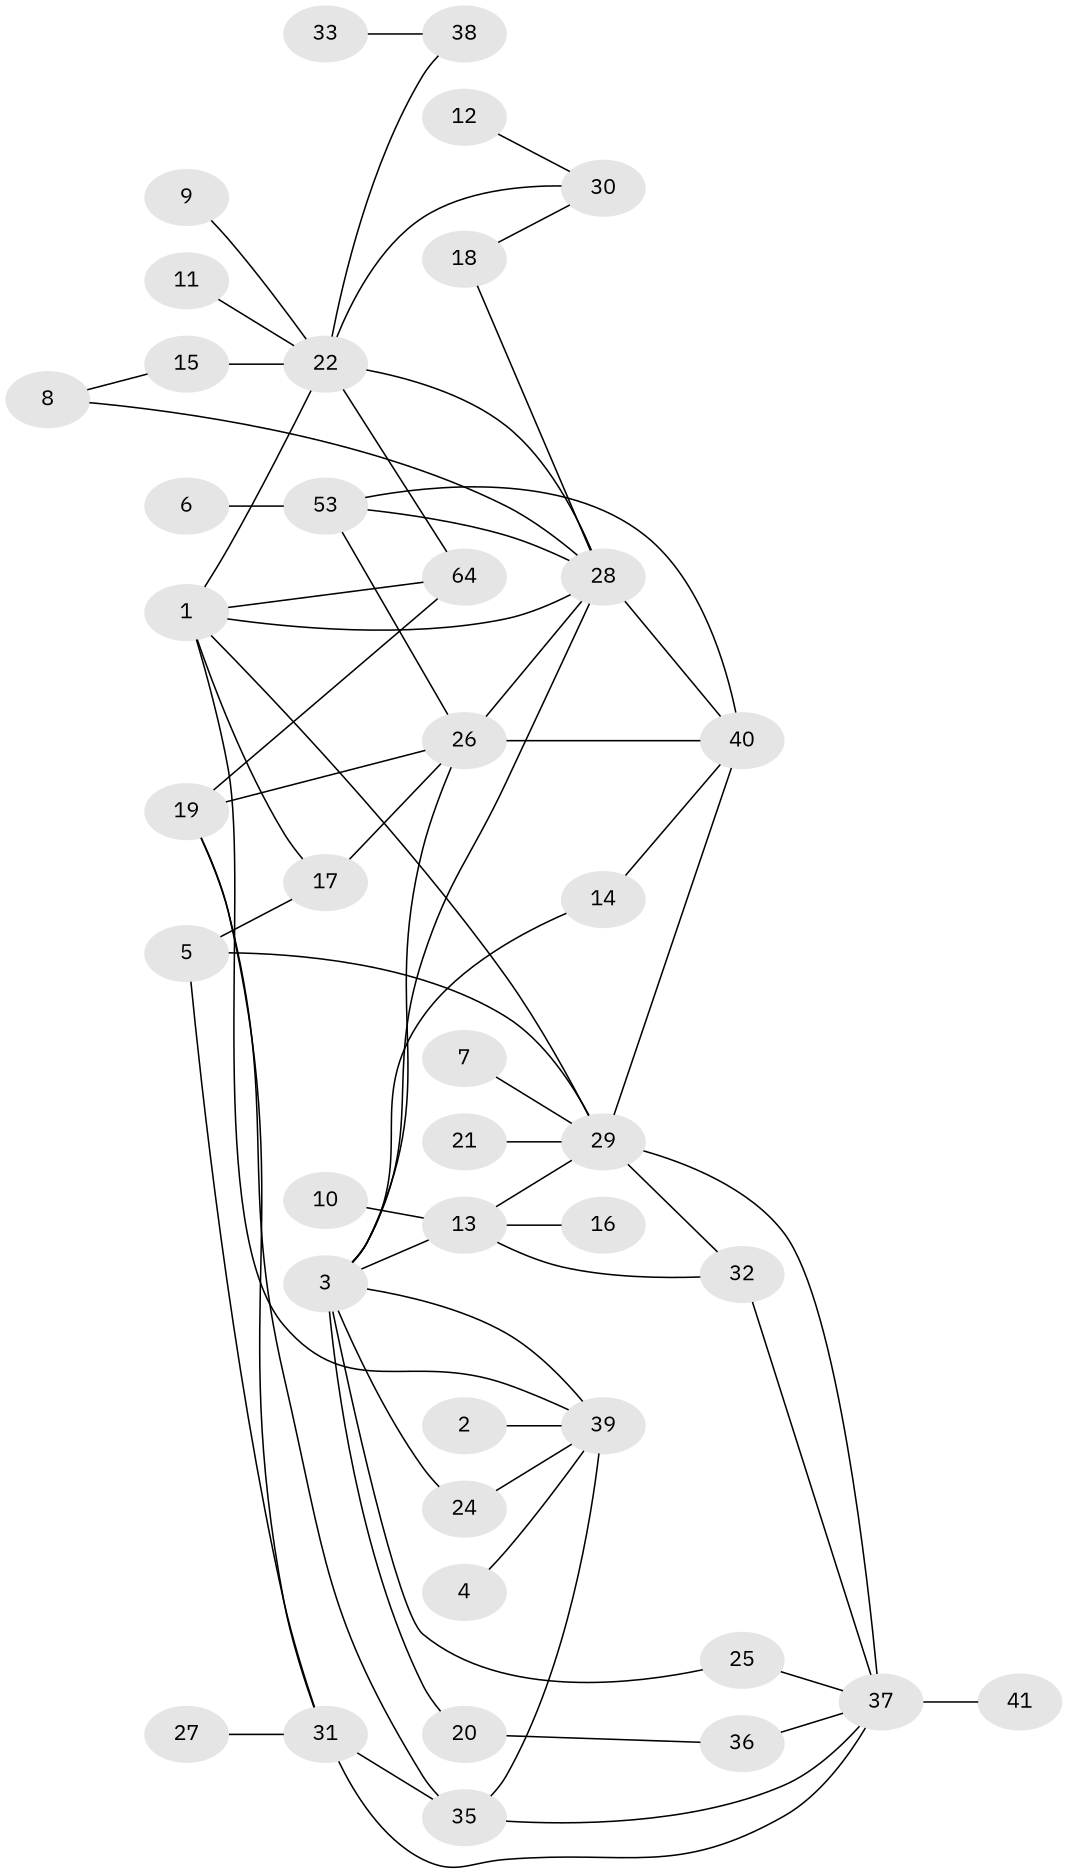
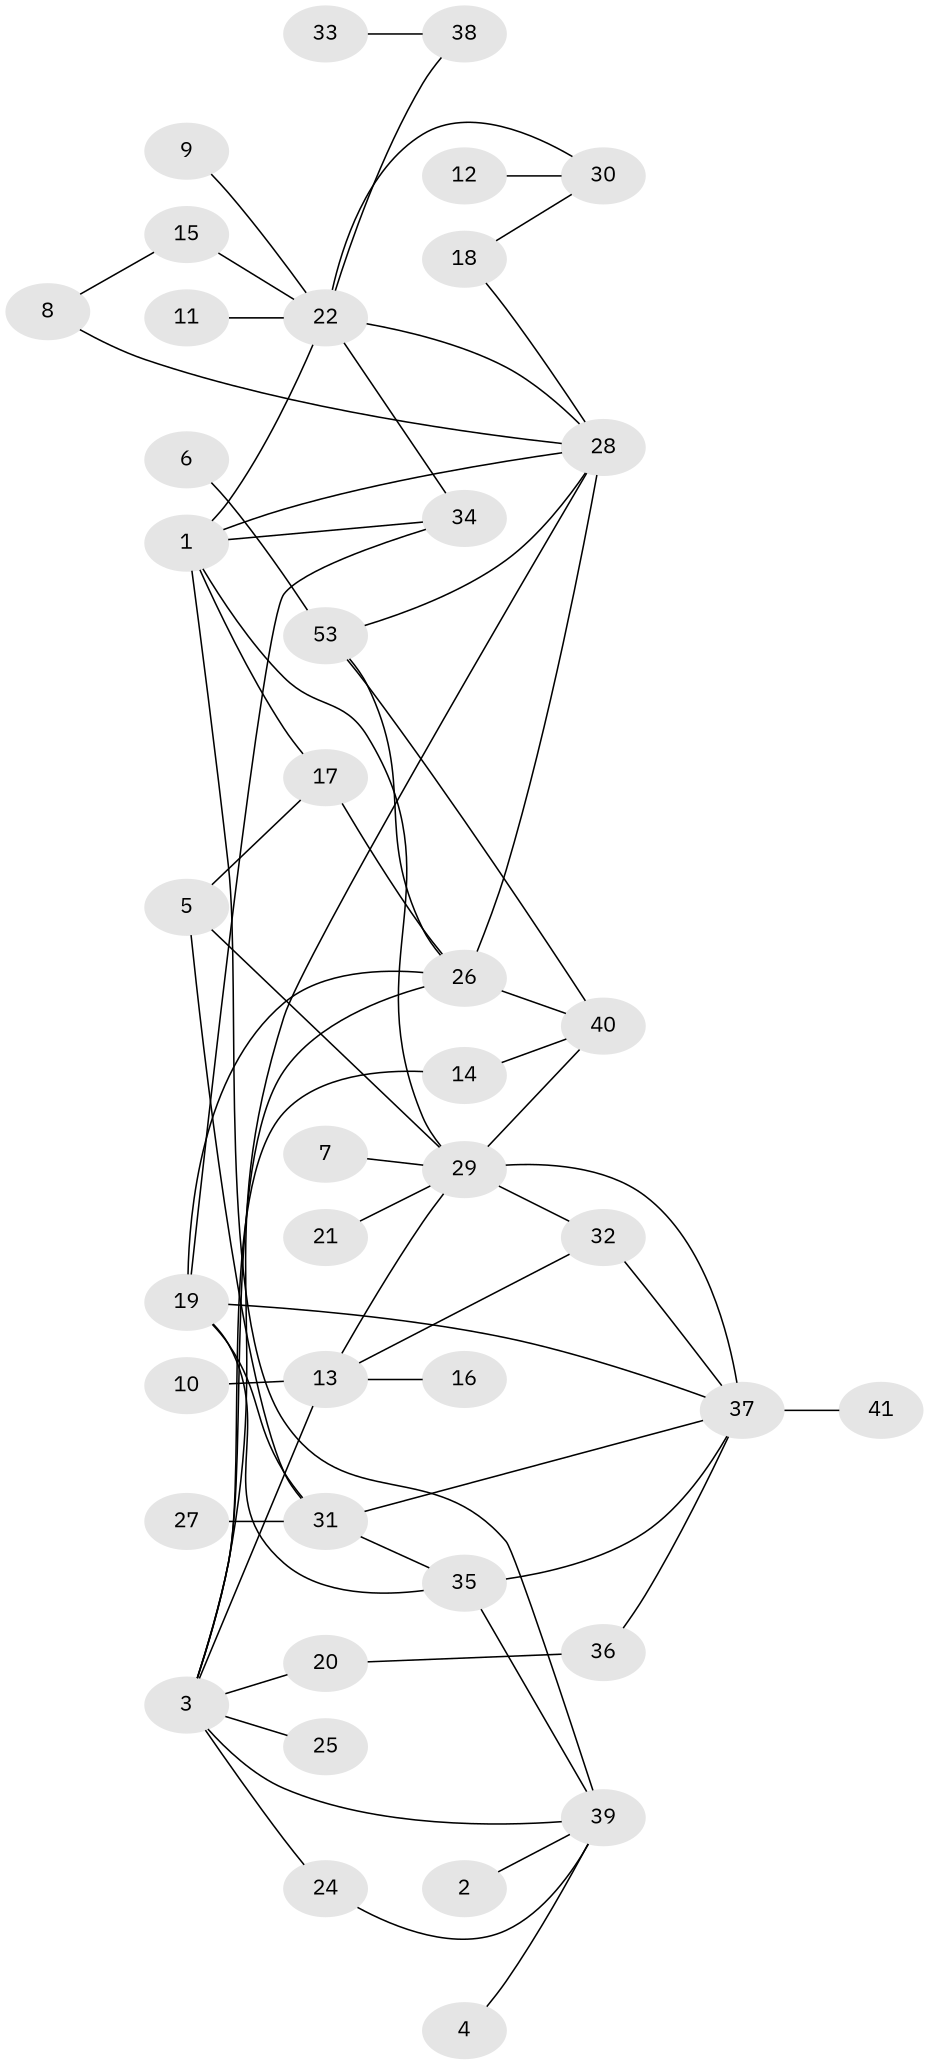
  graph {
    fontname="IBM Plex Sans"
    rankdir=LR
    node [color=gray90 fontname="IBM Plex Sans" style=filled]
    edge [fontname="IBM Plex Sans" weight=1.0]
    1
    17
    22
    28
    29
-   34 [label=64]
+   34
    39
    26
    30
    38
    40
    32
    37
    2
    3
    13
    14
    20
    24
    25
    16
    36
    4
    5
    31
    35
    n27 [label=53]
    6
    7
    8
    15
    9
    10
    11
    12
    18
    19
    41
    21
    27
    33
    1 -- 17
    1 -- 22 [weight=2.0]
    1 -- 28
    1 -- 29
    1 -- 34 [weight=2.0]
    1 -- 39
    17 -- 26
    22 -- 28
    22 -- 34
    22 -- 30
    22 -- 38
-   28 -- 40
    29 -- 40
    29 -- 32 [weight=2.0]
    29 -- 37
    26 -- 28
    26 -- 40
    32 -- 37
    37 -- 41
    2 -- 39
    3 -- 28
    3 -- 39 [weight=2.0]
    3 -- 26
    3 -- 13
    3 -- 14
    3 -- 20
    3 -- 24 [weight=2.0]
    3 -- 25
    13 -- 29 [weight=2.0]
    13 -- 32
    13 -- 16
    14 -- 40
    20 -- 36
    24 -- 39
    36 -- 37
    4 -- 39
    5 -- 17
    5 -- 29
    5 -- 31
    31 -- 37
    31 -- 35
    35 -- 39
    35 -- 37
    n27 -- 28
    n27 -- 26
    n27 -- 40
    6 -- n27
    7 -- 29
    8 -- 28
    8 -- 15
    15 -- 22
    9 -- 22
    10 -- 13
    11 -- 22
    12 -- 30
    18 -- 28
    18 -- 30
    19 -- 34
    19 -- 26
-   25 -- 37
+   19 -- 37
    19 -- 31
    19 -- 35
    21 -- 29
    27 -- 31
    33 -- 38
  }
